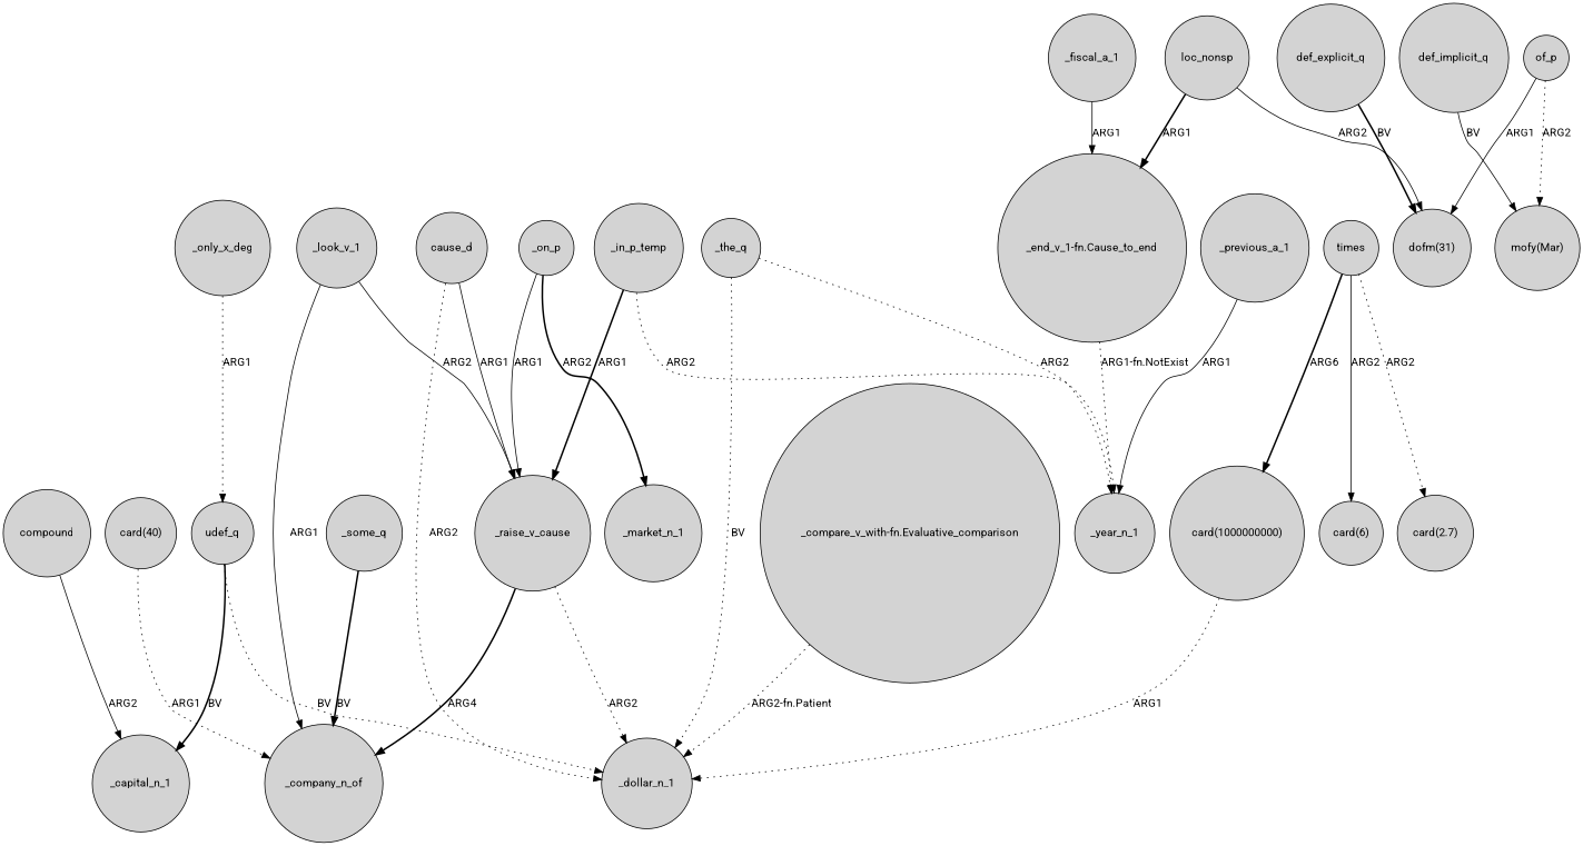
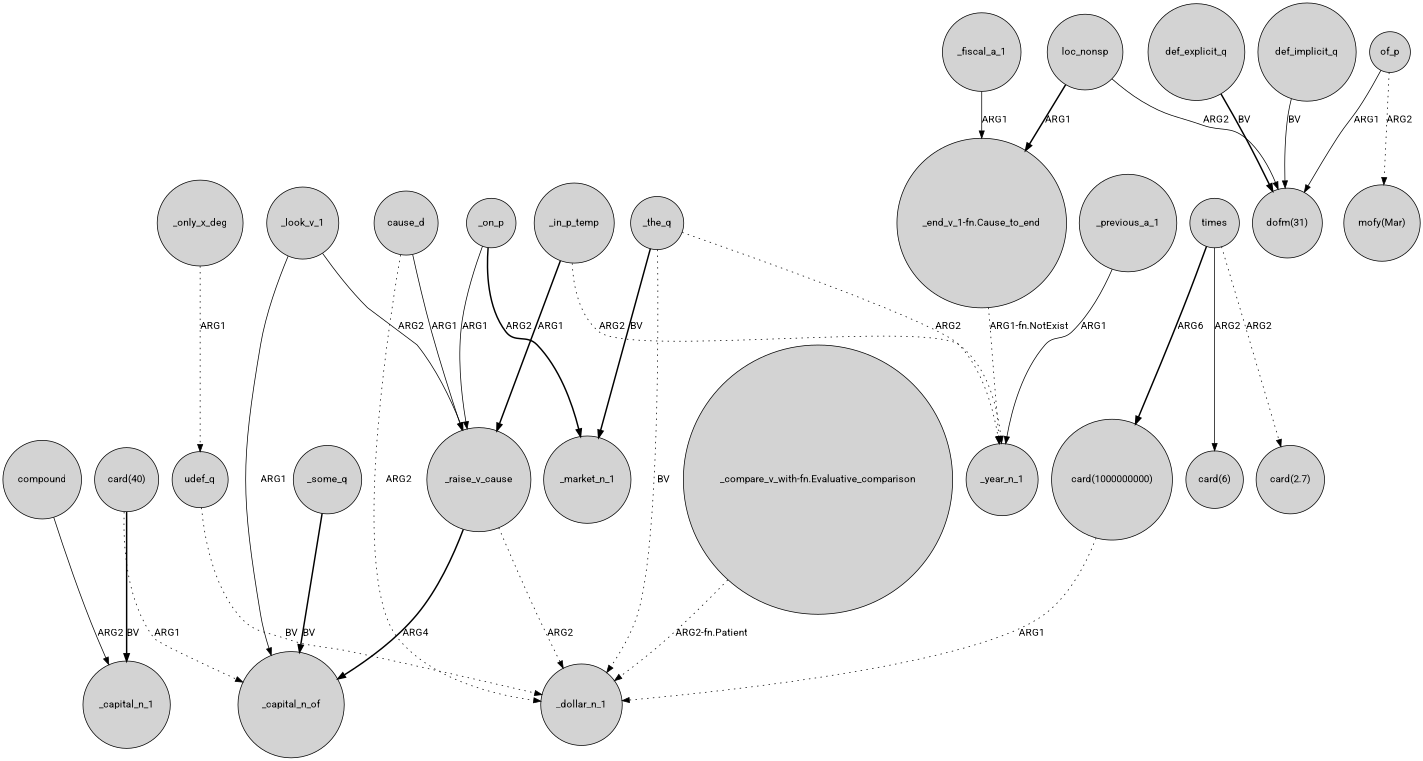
  digraph {
    fontname=Roboto
    node [fontname=Roboto shape=circle style=filled]
    edge [fontname=Roboto style=dotted]
    _only_x_deg
    udef_q
    _capital_n_1
    _dollar_n_1
    compound
    n6 [label=cause_d]
    _raise_v_cause
-   _company_n_of
+   _company_n_of [label=_capital_n_of]
    _the_q
    _market_n_1
    _year_n_1
    _on_p
    times
    "card(6)"
    "card(1000000000)"
    "card(2.7)"
    loc_nonsp
    "dofm(31)"
    "_end_v_1-fn.Cause_to_end"
    def_explicit_q
    _look_v_1
    def_implicit_q
    "mofy(Mar)"
    of_p
    _in_p_temp
    "_compare_v_with-fn.Evaluative_comparison"
    _previous_a_1
    _some_q
    _fiscal_a_1
    "card(40)"
    _only_x_deg -> udef_q [label=ARG1]
-   udef_q -> _capital_n_1 [label=BV style=bold]
+   "card(40)" -> _capital_n_1 [label=BV style=bold]
    udef_q -> _dollar_n_1 [label=BV]
    compound -> _capital_n_1 [label=ARG2 style=solid]
    n6 -> _dollar_n_1 [label=ARG2]
    n6 -> _raise_v_cause [label=ARG1 style=solid]
    _raise_v_cause -> _dollar_n_1 [label=ARG2]
    _raise_v_cause -> _company_n_of [label=ARG4 style=bold]
    _the_q -> _dollar_n_1 [label=BV]
+   _the_q -> _market_n_1 [label=BV style=bold]
    _the_q -> _year_n_1 [label=ARG2]
    _on_p -> _raise_v_cause [label=ARG1 style=solid]
    _on_p -> _market_n_1 [label=ARG2 style=bold]
    times -> "card(6)" [label=ARG2 style=solid]
    times -> "card(1000000000)" [label=ARG6 style=bold]
    times -> "card(2.7)" [label=ARG2]
    "card(1000000000)" -> _dollar_n_1 [label=ARG1]
    loc_nonsp -> "dofm(31)" [label=ARG2 style=solid]
    loc_nonsp -> "_end_v_1-fn.Cause_to_end" [label=ARG1 style=bold]
    "_end_v_1-fn.Cause_to_end" -> _year_n_1 [label="ARG1-fn.NotExist"]
    def_explicit_q -> "dofm(31)" [label=BV style=bold]
    _look_v_1 -> _raise_v_cause [label=ARG2 style=solid]
    _look_v_1 -> _company_n_of [label=ARG1 style=solid]
-   def_implicit_q -> "mofy(Mar)" [label=BV style=solid]
+   def_implicit_q -> "dofm(31)" [label=BV style=solid]
    of_p -> "dofm(31)" [label=ARG1 style=solid]
    of_p -> "mofy(Mar)" [label=ARG2]
    _in_p_temp -> _raise_v_cause [label=ARG1 style=bold]
    _in_p_temp -> _year_n_1 [label=ARG2]
    "_compare_v_with-fn.Evaluative_comparison" -> _dollar_n_1 [label="ARG2-fn.Patient"]
    _previous_a_1 -> _year_n_1 [label=ARG1 style=solid]
    _some_q -> _company_n_of [label=BV style=bold]
    _fiscal_a_1 -> "_end_v_1-fn.Cause_to_end" [label=ARG1 style=solid]
    "card(40)" -> _company_n_of [label=ARG1]
  }
